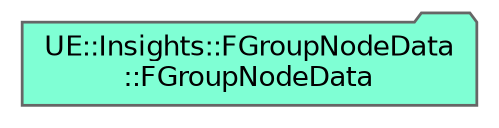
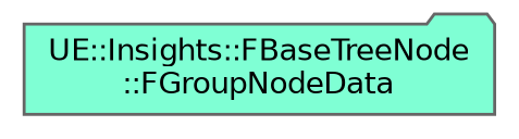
  digraph {
    rankdir=LR
-   n1 [color=grey40 fillcolor=aquamarine fontname=Helvetica fontsize=10 height=0.2 label="UE::Insights::FGroupNodeData\l::FGroupNodeData" shape=folder style=filled width=0.4]
+   n1 [color=grey40 fillcolor=aquamarine fontname=Helvetica fontsize=10 height=0.2 label="UE::Insights::FBaseTreeNode\l::FGroupNodeData" shape=folder style=filled width=0.4]
  }
